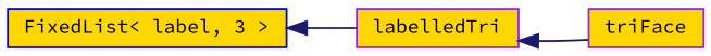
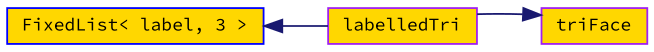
  digraph {
    fontname="Source Code Pro"
    rankdir=LR
    node [color=purple fillcolor=gold fontname="Source Code Pro" fontsize=10 shape=record style=filled]
    edge [color=midnightblue dir=back fontname="Source Code Pro" fontsize=10 labelfontname=FreeSans labelfontsize=10 style=solid]
    n1 [color=blue height=0.2 label="FixedList\< label, 3 \>" width=0.4]
    n2 [height=0.2 label=labelledTri width=0.4]
    n3 [height=0.2 label=triFace width=0.4]
    n1 -> n2
-   n2 -> n3
+   n3 -> n2
  }
